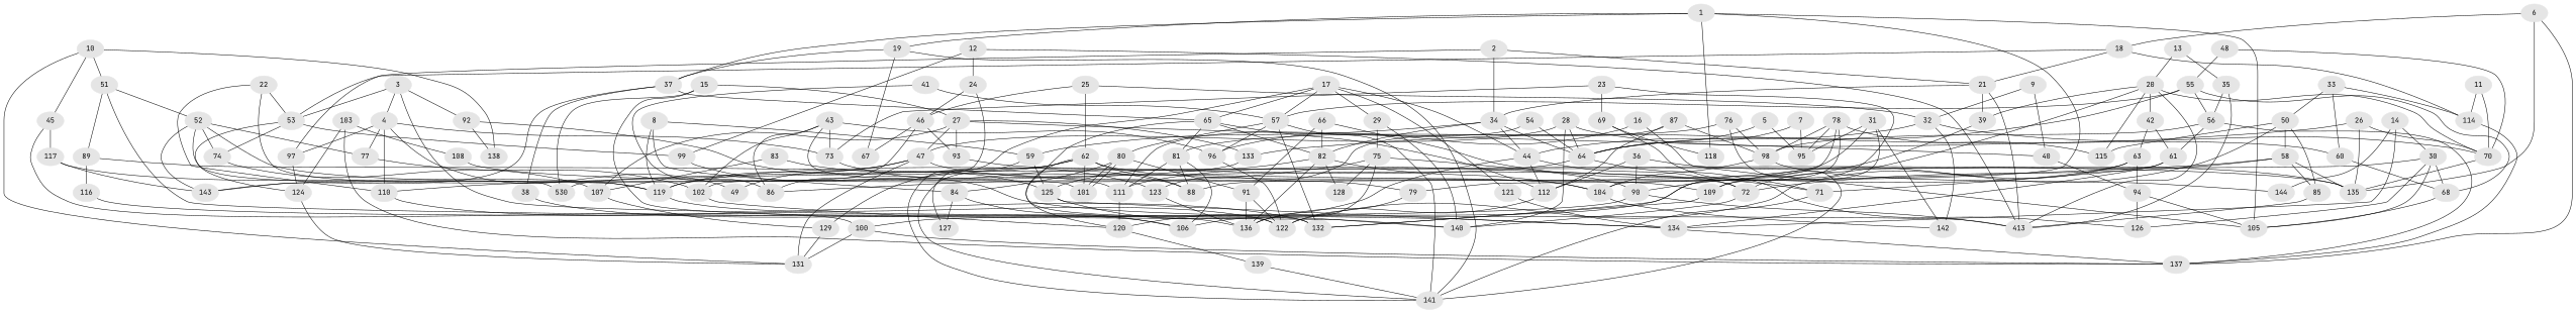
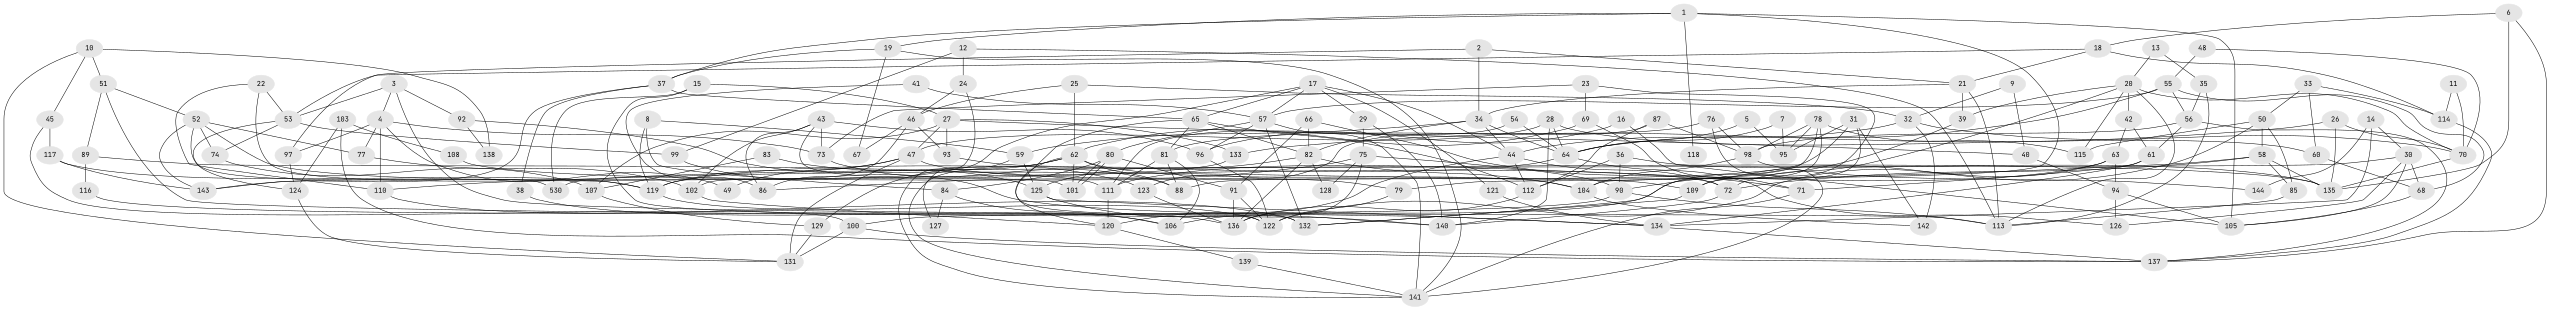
  graph {
    fontname="JetBrains Mono"
    node [color=gray90 fontname="JetBrains Mono" style=filled]
    edge [fontname="JetBrains Mono"]
    1
    19
    37
    104
    105
    118
    141
    67
    65
    38
    143
    142
    2
    21
    34
    97
-   113 [label=413]
+   113
    39
    64
    59
    44
    82
    124
    3
    4
    53
    92
    49
    73
    77
    110
    99
    74
    138
    125
    88
    102
    132
    5
    95
    119
    126
    6
    18
    135
    137
    114
    7
    8
    84
    127
    106
    122
    9
    32
    40
    70
    94
    10
    45
    51
    131
    100
    117
    140
    52
    89
    11
    12
    24
    46
    134
    13
    20
    35
    42
    72
    115
    56
    14
    30
    144
    n83 [label=530]
    68
    15
    27
    133
    47
    93
    107
    16
    96
    17
    29
    57
    121
    75
    112
    120
    80
    81
    90
    61
    63
    22
    23
    69
    71
    86
    25
    62
    101
    129
    26
    79
    28
    60
    128
    136
    31
    109
    33
    50
    58
    85
    98
    36
    41
    111
    43
    139
    48
    55
    116
    54
    91
    66
    76
    78
    83
    123
    87
    103
    108
    1 -- 19
    1 -- 37
    1 -- 104
    1 -- 105
    1 -- 118
    19 -- 37
    19 -- 141
    19 -- 67
    37 -- 65
    37 -- 38
    37 -- 143
    104 -- 142
    65 -- 82
    65 -- 132
    65 -- 112
    65 -- 81
    38 -- 106
    2 -- 21
    2 -- 34
    2 -- 97
    21 -- 34
    21 -- 113
    21 -- 39
    34 -- 64
    34 -- 59
    34 -- 44
    34 -- 82
    97 -- 124
    39 -- 90
    64 -- 119
    64 -- 126
    59 -- 125
    59 -- 127
    44 -- 72
    44 -- 112
    44 -- 120
    82 -- 104
    82 -- 125
    82 -- 128
    82 -- 136
    124 -- 131
    3 -- 113
    3 -- 4
    3 -- 53
    3 -- 92
    4 -- 97
    4 -- 49
    4 -- 73
    4 -- 77
    4 -- 110
    53 -- 124
    53 -- 99
    53 -- 74
    92 -- 138
    92 -- 125
    73 -- 88
    77 -- 102
    110 -- 132
    99 -- 134
    74 -- 107
    125 -- 140
    125 -- 134
    102 -- 120
    5 -- 64
    5 -- 95
    119 -- 122
    6 -- 18
    6 -- 135
    6 -- 137
    18 -- 21
    18 -- 53
    18 -- 114
    114 -- 137
    7 -- 64
    7 -- 95
    8 -- 59
    8 -- 119
    8 -- 84
    84 -- 127
    84 -- 106
    9 -- 32
    9 -- 40
    32 -- 142
    32 -- 44
    32 -- 70
    40 -- 94
    70 -- 135
    94 -- 105
    94 -- 126
    10 -- 138
    10 -- 45
    10 -- 51
    10 -- 131
    45 -- 100
    45 -- 117
    51 -- 140
    51 -- 52
    51 -- 89
    100 -- 137
    100 -- 131
    117 -- 143
    117 -- 119
    52 -- 143
    52 -- 77
    52 -- 74
    52 -- 72
    52 -- n83
    89 -- 111
    89 -- 116
    11 -- 114
    11 -- 70
    12 -- 113
    12 -- 99
    12 -- 24
    24 -- 102
    24 -- 46
    46 -- 67
    46 -- 93
    46 -- 86
    134 -- 137
    13 -- 20
    13 -- 35
    20 -- 113
    20 -- 39
    20 -- 70
    20 -- 42
    20 -- 72
    20 -- 115
    35 -- 113
    35 -- 56
    42 -- 61
    42 -- 63
    72 -- 140
    56 -- 137
    56 -- 61
    56 -- 98
    14 -- 134
    14 -- 30
    14 -- 144
    30 -- 105
    30 -- 126
    30 -- n83
    30 -- 68
    68 -- 105
    15 -- 122
    15 -- n83
    15 -- 27
    27 -- 40
    27 -- 133
    27 -- 47
    27 -- 93
    27 -- 107
    133 -- 143
    47 -- 49
    47 -- 119
    47 -- 131
    47 -- 79
    93 -- 135
    107 -- 129
    16 -- 105
    16 -- 96
    96 -- 122
    17 -- 141
    17 -- 65
    17 -- 44
    17 -- 29
    17 -- 57
    17 -- 121
    29 -- 140
    29 -- 75
    57 -- 141
    57 -- 132
    57 -- 96
    57 -- 80
    121 -- 134
    75 -- 90
    75 -- 86
    75 -- 128
    75 -- 136
    112 -- 136
    120 -- 139
    80 -- 84
    80 -- 101
    80 -- 101
    80 -- 91
    81 -- 88
    81 -- 106
    81 -- 111
    90 -- 113
    90 -- 100
    61 -- 134
    61 -- 71
    63 -- 122
    63 -- 94
    63 -- 111
    22 -- 53
    22 -- 110
    22 -- 119
    23 -- 73
    23 -- 106
    23 -- 69
-   69 -- 118
+   69 -- 62
    69 -- 71
    71 -- 141
    25 -- 32
    25 -- 46
    25 -- 62
    62 -- 104
    62 -- 141
    62 -- 88
    62 -- 120
    62 -- 101
    62 -- 129
    129 -- 131
    26 -- 135
    26 -- 70
    26 -- 133
    79 -- 122
    28 -- 64
    28 -- 140
    28 -- 47
    28 -- 60
    60 -- 68
    31 -- 142
    31 -- 88
    31 -- 95
    31 -- 109
    109 -- 132
    33 -- 114
    33 -- 60
    33 -- 50
    50 -- 115
    50 -- 109
    50 -- 58
    50 -- 85
    58 -- 110
    58 -- 135
    58 -- 72
    58 -- 85
    85 -- 113
    98 -- 104
    98 -- 144
    36 -- 135
    36 -- 112
    36 -- 90
    41 -- 57
    41 -- 86
    111 -- 120
    43 -- 73
    43 -- 102
    43 -- 96
    43 -- 86
    43 -- 101
    139 -- 141
    48 -- 70
    48 -- 55
    55 -- 64
    55 -- 56
    55 -- 68
    55 -- 57
    116 -- 136
    54 -- 64
    54 -- 111
    91 -- 122
    91 -- 136
    66 -- 82
    66 -- 71
    66 -- 91
    76 -- 141
    76 -- 81
    76 -- 98
    78 -- 132
    78 -- 95
    78 -- 115
    78 -- 79
    78 -- 98
    83 -- 107
    83 -- 123
    123 -- 136
    87 -- 112
    87 -- 98
    87 -- 123
    103 -- 124
    103 -- 137
    103 -- 108
    108 -- 109
  }
